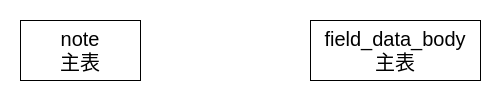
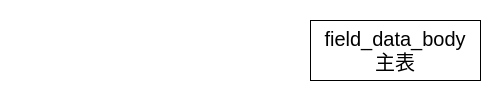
  <mxCell id="0" />
  <mxCell id="1" parent="0" />
- <mxCell id="2" value="&lt;div&gt;&lt;font style=&quot;font-size: 20px&quot;&gt;note&lt;/font&gt;&lt;/div&gt;&lt;div&gt;&lt;font style=&quot;font-size: 20px&quot;&gt;主表&lt;br&gt;&lt;/font&gt;&lt;/div&gt;" style="rounded=0;whiteSpace=wrap;html=1;" vertex="1" parent="1"><mxGeometry x="20" y="20" width="120" height="60" as="geometry" /></mxCell>
  <mxCell id="3" value="&lt;div&gt;&lt;font style=&quot;font-size: 20px&quot;&gt;field_data_body&lt;/font&gt;&lt;/div&gt;&lt;div&gt;&lt;font style=&quot;font-size: 20px&quot;&gt;主表&lt;br&gt;&lt;/font&gt;&lt;/div&gt;" style="rounded=0;whiteSpace=wrap;html=1;" vertex="1" parent="1"><mxGeometry x="310" y="20" width="170" height="60" as="geometry" /></mxCell>
